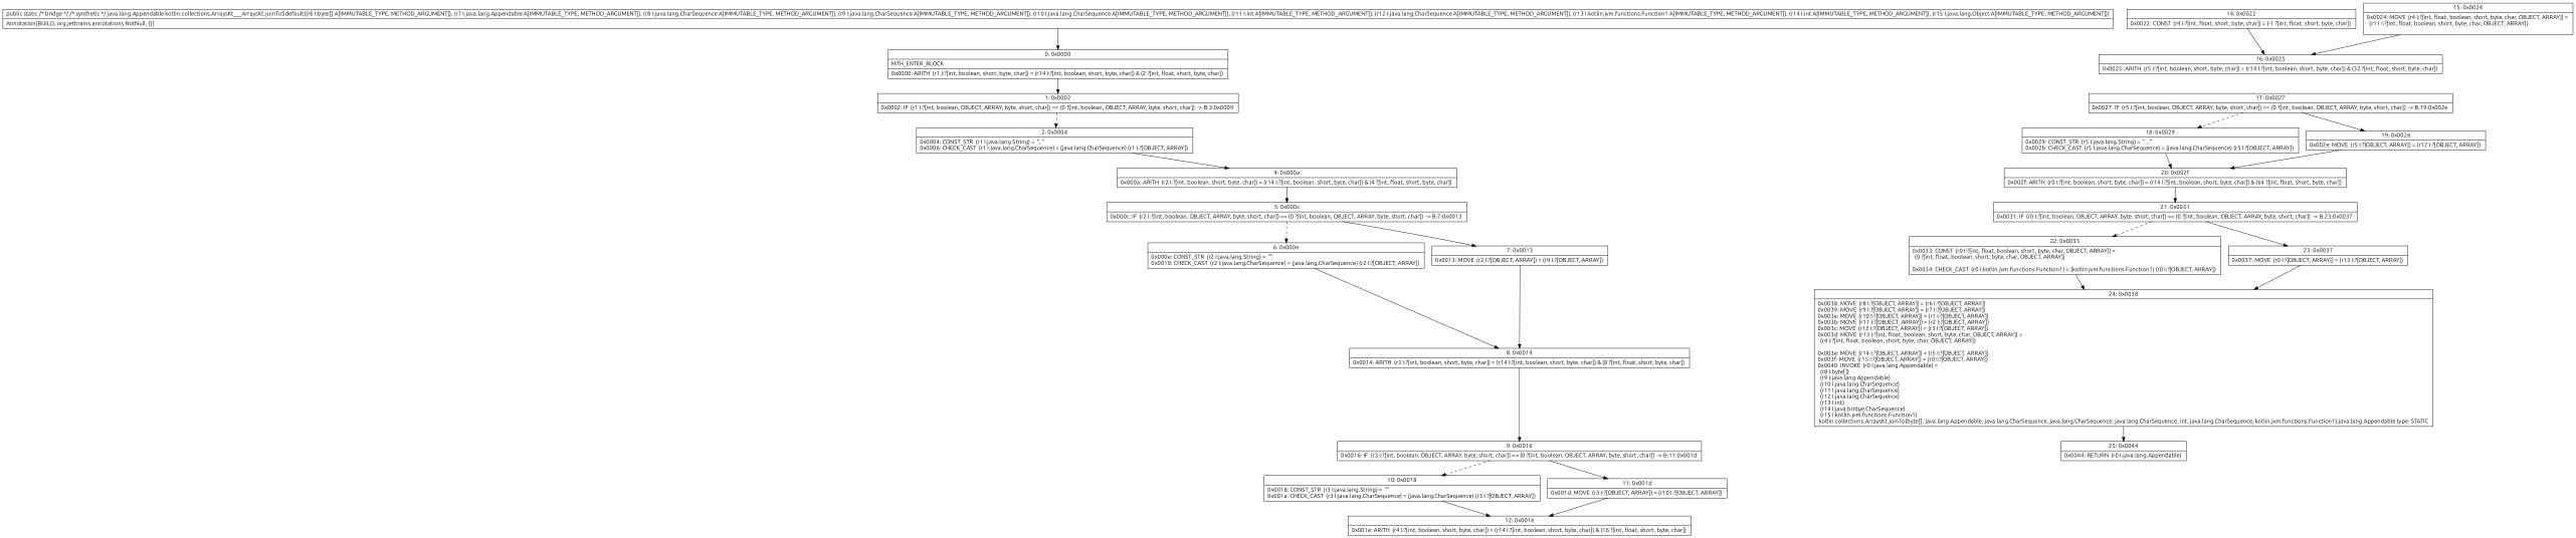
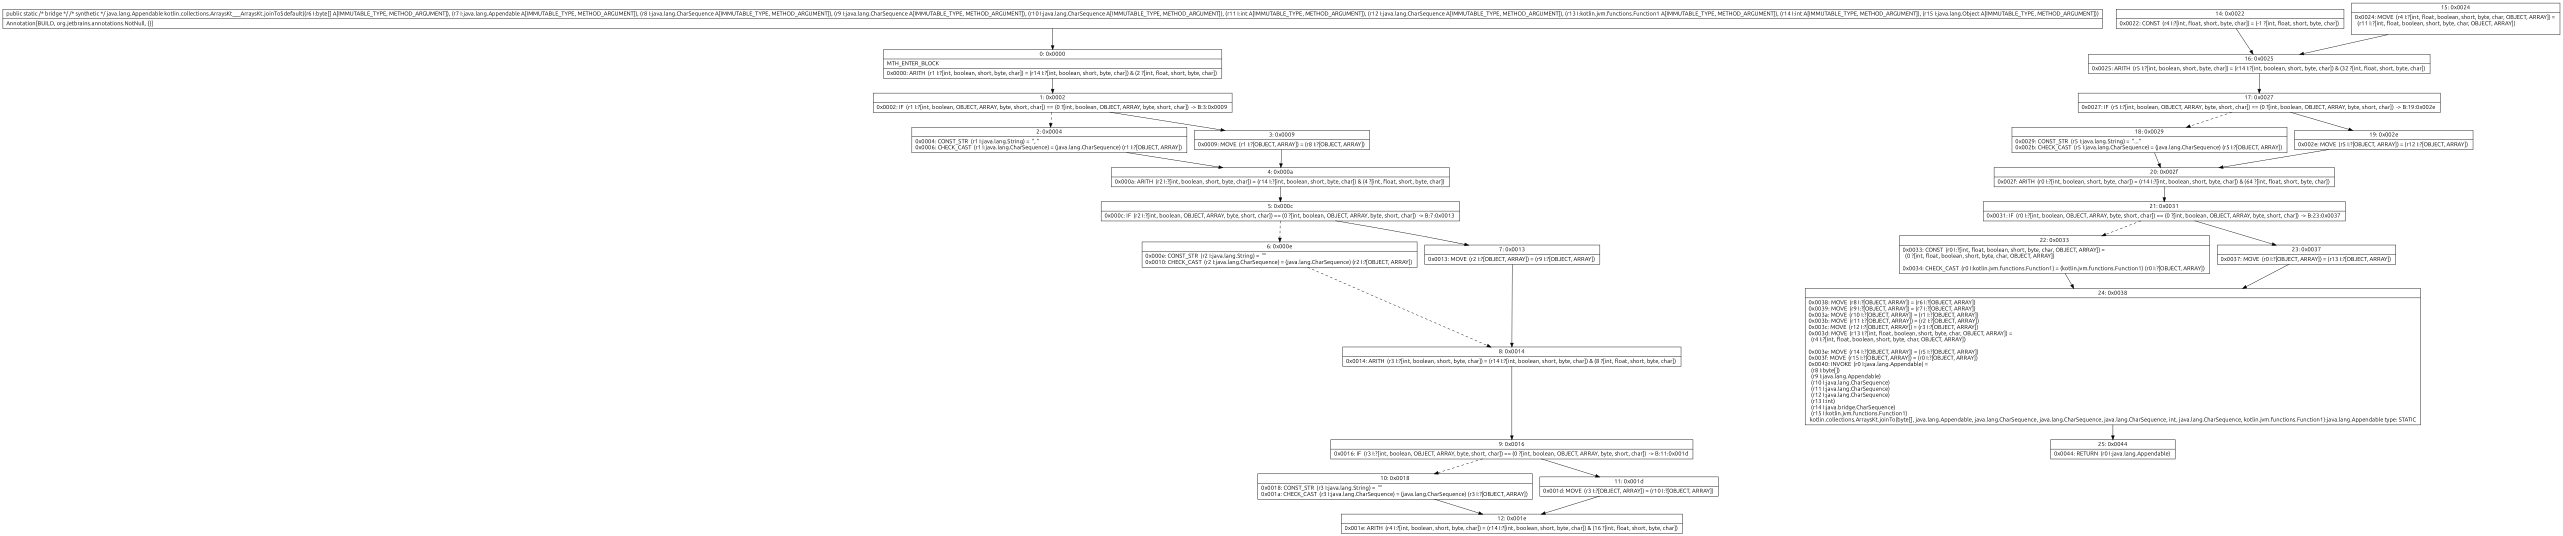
  digraph {
    fontname=Ubuntu
    node [fontname=Ubuntu shape=record]
    edge [fontname=Ubuntu]
    n1 [label="{0\:\ 0x0000|MTH_ENTER_BLOCK\l|0x0000: ARITH  (r1 I:?[int, boolean, short, byte, char]) = (r14 I:?[int, boolean, short, byte, char]) & (2 ?[int, float, short, byte, char]) \l}"]
    n2 [label="{1\:\ 0x0002|0x0002: IF  (r1 I:?[int, boolean, OBJECT, ARRAY, byte, short, char]) == (0 ?[int, boolean, OBJECT, ARRAY, byte, short, char])  \-\> B:3:0x0009 \l}"]
    n3 [label="{2\:\ 0x0004|0x0004: CONST_STR  (r1 I:java.lang.String) =  \", \" \l0x0006: CHECK_CAST  (r1 I:java.lang.CharSequence) = (java.lang.CharSequence) (r1 I:?[OBJECT, ARRAY]) \l}"]
+   n4 [label="{3\:\ 0x0009|0x0009: MOVE  (r1 I:?[OBJECT, ARRAY]) = (r8 I:?[OBJECT, ARRAY]) \l}"]
    n5 [label="{4\:\ 0x000a|0x000a: ARITH  (r2 I:?[int, boolean, short, byte, char]) = (r14 I:?[int, boolean, short, byte, char]) & (4 ?[int, float, short, byte, char]) \l}"]
    n6 [label="{5\:\ 0x000c|0x000c: IF  (r2 I:?[int, boolean, OBJECT, ARRAY, byte, short, char]) == (0 ?[int, boolean, OBJECT, ARRAY, byte, short, char])  \-\> B:7:0x0013 \l}"]
    n7 [label="{6\:\ 0x000e|0x000e: CONST_STR  (r2 I:java.lang.String) =  \"\" \l0x0010: CHECK_CAST  (r2 I:java.lang.CharSequence) = (java.lang.CharSequence) (r2 I:?[OBJECT, ARRAY]) \l}"]
    n8 [label="{7\:\ 0x0013|0x0013: MOVE  (r2 I:?[OBJECT, ARRAY]) = (r9 I:?[OBJECT, ARRAY]) \l}"]
    n9 [label="{8\:\ 0x0014|0x0014: ARITH  (r3 I:?[int, boolean, short, byte, char]) = (r14 I:?[int, boolean, short, byte, char]) & (8 ?[int, float, short, byte, char]) \l}"]
    n10 [label="{9\:\ 0x0016|0x0016: IF  (r3 I:?[int, boolean, OBJECT, ARRAY, byte, short, char]) == (0 ?[int, boolean, OBJECT, ARRAY, byte, short, char])  \-\> B:11:0x001d \l}"]
    n11 [label="{10\:\ 0x0018|0x0018: CONST_STR  (r3 I:java.lang.String) =  \"\" \l0x001a: CHECK_CAST  (r3 I:java.lang.CharSequence) = (java.lang.CharSequence) (r3 I:?[OBJECT, ARRAY]) \l}"]
    n12 [label="{11\:\ 0x001d|0x001d: MOVE  (r3 I:?[OBJECT, ARRAY]) = (r10 I:?[OBJECT, ARRAY]) \l}"]
    n13 [label="{12\:\ 0x001e|0x001e: ARITH  (r4 I:?[int, boolean, short, byte, char]) = (r14 I:?[int, boolean, short, byte, char]) & (16 ?[int, float, short, byte, char]) \l}"]
    n14 [label="{14\:\ 0x0022|0x0022: CONST  (r4 I:?[int, float, short, byte, char]) = (\-1 ?[int, float, short, byte, char]) \l}"]
    n15 [label="{16\:\ 0x0025|0x0025: ARITH  (r5 I:?[int, boolean, short, byte, char]) = (r14 I:?[int, boolean, short, byte, char]) & (32 ?[int, float, short, byte, char]) \l}"]
    n16 [label="{15\:\ 0x0024|0x0024: MOVE  (r4 I:?[int, float, boolean, short, byte, char, OBJECT, ARRAY]) = \l  (r11 I:?[int, float, boolean, short, byte, char, OBJECT, ARRAY])\l \l}"]
    n17 [label="{17\:\ 0x0027|0x0027: IF  (r5 I:?[int, boolean, OBJECT, ARRAY, byte, short, char]) == (0 ?[int, boolean, OBJECT, ARRAY, byte, short, char])  \-\> B:19:0x002e \l}"]
    n18 [label="{18\:\ 0x0029|0x0029: CONST_STR  (r5 I:java.lang.String) =  \"...\" \l0x002b: CHECK_CAST  (r5 I:java.lang.CharSequence) = (java.lang.CharSequence) (r5 I:?[OBJECT, ARRAY]) \l}"]
    n19 [label="{19\:\ 0x002e|0x002e: MOVE  (r5 I:?[OBJECT, ARRAY]) = (r12 I:?[OBJECT, ARRAY]) \l}"]
    n20 [label="{20\:\ 0x002f|0x002f: ARITH  (r0 I:?[int, boolean, short, byte, char]) = (r14 I:?[int, boolean, short, byte, char]) & (64 ?[int, float, short, byte, char]) \l}"]
    n21 [label="{21\:\ 0x0031|0x0031: IF  (r0 I:?[int, boolean, OBJECT, ARRAY, byte, short, char]) == (0 ?[int, boolean, OBJECT, ARRAY, byte, short, char])  \-\> B:23:0x0037 \l}"]
    n22 [label="{22\:\ 0x0033|0x0033: CONST  (r0 I:?[int, float, boolean, short, byte, char, OBJECT, ARRAY]) = \l  (0 ?[int, float, boolean, short, byte, char, OBJECT, ARRAY])\l \l0x0034: CHECK_CAST  (r0 I:kotlin.jvm.functions.Function1) = (kotlin.jvm.functions.Function1) (r0 I:?[OBJECT, ARRAY]) \l}"]
    n23 [label="{23\:\ 0x0037|0x0037: MOVE  (r0 I:?[OBJECT, ARRAY]) = (r13 I:?[OBJECT, ARRAY]) \l}"]
    n24 [label="{24\:\ 0x0038|0x0038: MOVE  (r8 I:?[OBJECT, ARRAY]) = (r6 I:?[OBJECT, ARRAY]) \l0x0039: MOVE  (r9 I:?[OBJECT, ARRAY]) = (r7 I:?[OBJECT, ARRAY]) \l0x003a: MOVE  (r10 I:?[OBJECT, ARRAY]) = (r1 I:?[OBJECT, ARRAY]) \l0x003b: MOVE  (r11 I:?[OBJECT, ARRAY]) = (r2 I:?[OBJECT, ARRAY]) \l0x003c: MOVE  (r12 I:?[OBJECT, ARRAY]) = (r3 I:?[OBJECT, ARRAY]) \l0x003d: MOVE  (r13 I:?[int, float, boolean, short, byte, char, OBJECT, ARRAY]) = \l  (r4 I:?[int, float, boolean, short, byte, char, OBJECT, ARRAY])\l \l0x003e: MOVE  (r14 I:?[OBJECT, ARRAY]) = (r5 I:?[OBJECT, ARRAY]) \l0x003f: MOVE  (r15 I:?[OBJECT, ARRAY]) = (r0 I:?[OBJECT, ARRAY]) \l0x0040: INVOKE  (r0 I:java.lang.Appendable) = \l  (r8 I:byte[])\l  (r9 I:java.lang.Appendable)\l  (r10 I:java.lang.CharSequence)\l  (r11 I:java.lang.CharSequence)\l  (r12 I:java.lang.CharSequence)\l  (r13 I:int)\l  (r14 I:java.bridge.CharSequence)\l  (r15 I:kotlin.jvm.functions.Function1)\l kotlin.collections.ArraysKt.joinTo(byte[], java.lang.Appendable, java.lang.CharSequence, java.lang.CharSequence, java.lang.CharSequence, int, java.lang.CharSequence, kotlin.jvm.functions.Function1):java.lang.Appendable type: STATIC \l}"]
    n25 [label="{25\:\ 0x0044|0x0044: RETURN  (r0 I:java.lang.Appendable) \l}"]
    n26 [label="{public static \/* bridge *\/ \/* synthetic *\/ java.lang.Appendable kotlin.collections.ArraysKt___ArraysKt.joinTo$default((r6 I:byte[] A[IMMUTABLE_TYPE, METHOD_ARGUMENT]), (r7 I:java.lang.Appendable A[IMMUTABLE_TYPE, METHOD_ARGUMENT]), (r8 I:java.lang.CharSequence A[IMMUTABLE_TYPE, METHOD_ARGUMENT]), (r9 I:java.lang.CharSequence A[IMMUTABLE_TYPE, METHOD_ARGUMENT]), (r10 I:java.lang.CharSequence A[IMMUTABLE_TYPE, METHOD_ARGUMENT]), (r11 I:int A[IMMUTABLE_TYPE, METHOD_ARGUMENT]), (r12 I:java.lang.CharSequence A[IMMUTABLE_TYPE, METHOD_ARGUMENT]), (r13 I:kotlin.jvm.functions.Function1 A[IMMUTABLE_TYPE, METHOD_ARGUMENT]), (r14 I:int A[IMMUTABLE_TYPE, METHOD_ARGUMENT]), (r15 I:java.lang.Object A[IMMUTABLE_TYPE, METHOD_ARGUMENT]))  | Annotation[BUILD, org.jetbrains.annotations.NotNull, \{\}]\l}"]
    n1 -> n2
    n2 -> n3 [style=dashed]
+   n2 -> n4
    n3 -> n5
+   n4 -> n5
    n5 -> n6
    n6 -> n7 [style=dashed]
    n6 -> n8
-   n7 -> n9
+   n7 -> n9 [style=dashed]
    n8 -> n9
    n9 -> n10
    n10 -> n11 [style=dashed]
    n10 -> n12
    n11 -> n13
    n12 -> n13
    n14 -> n15
+   n15 -> n17
    n16 -> n15
    n17 -> n18 [style=dashed]
    n17 -> n19
    n18 -> n20
    n19 -> n20
    n20 -> n21
    n21 -> n22 [style=dashed]
    n21 -> n23
    n22 -> n24
    n23 -> n24
    n24 -> n25
    n26 -> n1
  }
